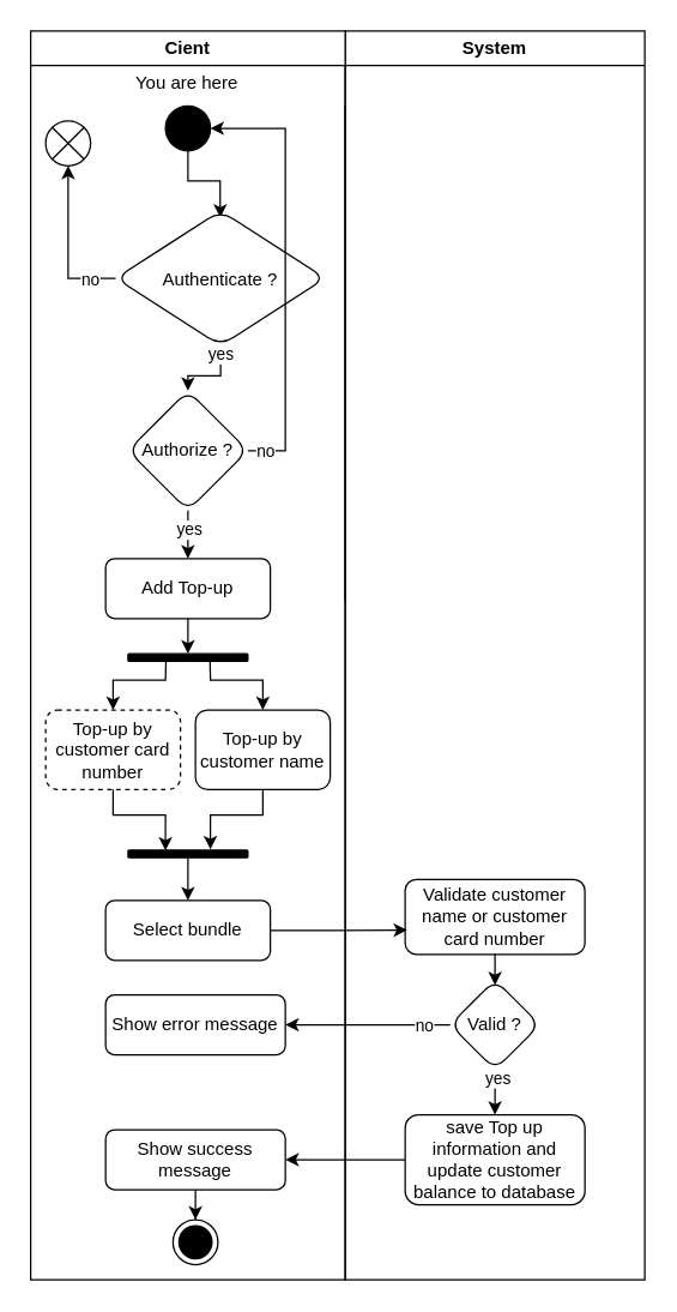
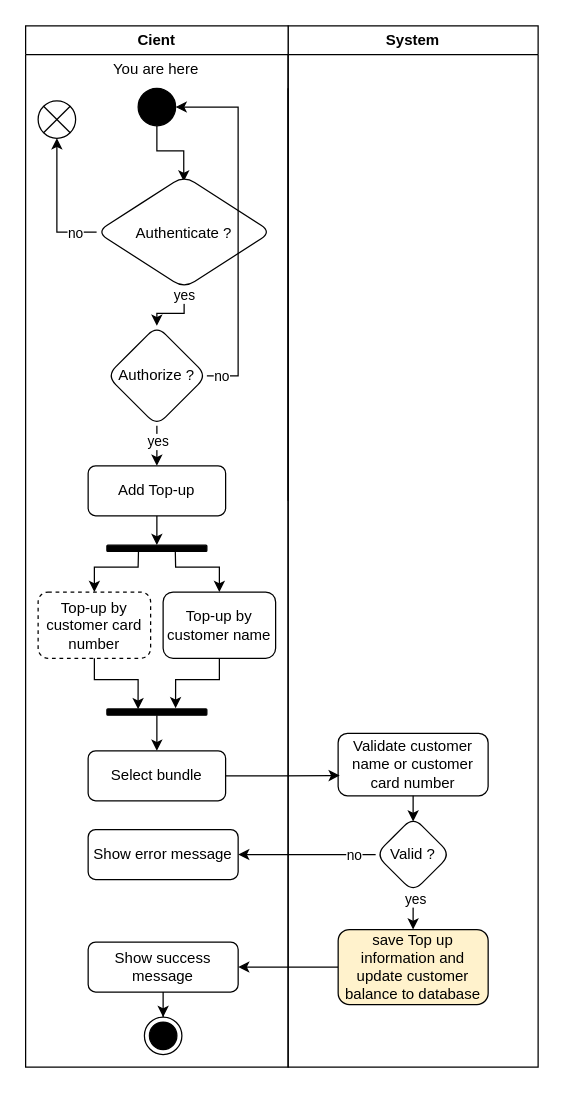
  <mxCell id="0" />
  <mxCell id="1" parent="0" />
  <mxCell id="2" value="System" style="swimlane;whiteSpace=wrap;html=1;startSize=23;" vertex="1" parent="1"><mxGeometry x="230" y="20" width="200" height="833" as="geometry" /></mxCell>
  <mxCell id="3" value="Validate customer name or customer card number" style="whiteSpace=wrap;html=1;rounded=1;" vertex="1" parent="2"><mxGeometry x="40" y="566" width="120" height="50" as="geometry" /></mxCell>
  <mxCell id="4" value="" style="endArrow=none;html=1;rounded=0;" edge="1" parent="1"><mxGeometry width="50" height="50" relative="1" as="geometry"><mxPoint x="230" y="400" as="sourcePoint" /><mxPoint x="230" y="70" as="targetPoint" /></mxGeometry></mxCell>
  <mxCell id="5" style="edgeStyle=orthogonalEdgeStyle;rounded=0;orthogonalLoop=1;jettySize=auto;html=1;entryX=0.498;entryY=0.051;entryDx=0;entryDy=0;entryPerimeter=0;" edge="1" parent="1" source="6" target="11"><mxGeometry relative="1" as="geometry"><mxPoint x="125" y="135" as="targetPoint" /></mxGeometry></mxCell>
  <mxCell id="6" value="" style="ellipse;fillColor=strokeColor;" vertex="1" parent="1"><mxGeometry x="110" y="70" width="30" height="30" as="geometry" /></mxCell>
  <mxCell id="7" style="edgeStyle=orthogonalEdgeStyle;rounded=0;orthogonalLoop=1;jettySize=auto;html=1;entryX=0.5;entryY=1;entryDx=0;entryDy=0;" edge="1" parent="1" source="11" target="12"><mxGeometry relative="1" as="geometry"><Array as="points"><mxPoint x="45" y="185" /></Array></mxGeometry></mxCell>
  <mxCell id="8" value="no" style="edgeLabel;html=1;align=center;verticalAlign=middle;resizable=0;points=[];" vertex="1" connectable="0" parent="7"><mxGeometry x="-0.583" y="-1" relative="1" as="geometry"><mxPoint x="5" y="1" as="offset" /></mxGeometry></mxCell>
  <mxCell id="9" style="edgeStyle=orthogonalEdgeStyle;rounded=0;orthogonalLoop=1;jettySize=auto;html=1;" edge="1" parent="1" source="11" target="17"><mxGeometry relative="1" as="geometry" /></mxCell>
  <mxCell id="10" value="yes" style="edgeLabel;html=1;align=center;verticalAlign=middle;resizable=0;points=[];" vertex="1" connectable="0" parent="9"><mxGeometry x="-0.768" relative="1" as="geometry"><mxPoint as="offset" /></mxGeometry></mxCell>
  <mxCell id="11" value="Authenticate ?" style="rhombus;rounded=1;" vertex="1" parent="1"><mxGeometry x="76.79" y="140" width="140" height="90" as="geometry" /></mxCell>
  <mxCell id="12" value="" style="shape=sumEllipse;perimeter=ellipsePerimeter;whiteSpace=wrap;html=1;backgroundOutline=1;" vertex="1" parent="1"><mxGeometry x="30" y="80" width="30" height="30" as="geometry" /></mxCell>
  <mxCell id="13" style="edgeStyle=orthogonalEdgeStyle;rounded=0;orthogonalLoop=1;jettySize=auto;html=1;entryX=1;entryY=0.5;entryDx=0;entryDy=0;" edge="1" parent="1" source="17" target="6"><mxGeometry relative="1" as="geometry"><Array as="points"><mxPoint x="190" y="300" /><mxPoint x="190" y="85" /></Array></mxGeometry></mxCell>
  <mxCell id="14" value="no" style="edgeLabel;html=1;align=center;verticalAlign=middle;resizable=0;points=[];" vertex="1" connectable="0" parent="13"><mxGeometry x="-0.959" y="2" relative="1" as="geometry"><mxPoint x="5" y="2" as="offset" /></mxGeometry></mxCell>
  <mxCell id="15" style="edgeStyle=orthogonalEdgeStyle;rounded=0;orthogonalLoop=1;jettySize=auto;html=1;entryX=0.5;entryY=0;entryDx=0;entryDy=0;" edge="1" parent="1" source="17" target="20"><mxGeometry relative="1" as="geometry"><Array as="points"><mxPoint x="125" y="350" /><mxPoint x="125" y="350" /></Array></mxGeometry></mxCell>
  <mxCell id="16" value="yes" style="edgeLabel;html=1;align=center;verticalAlign=middle;resizable=0;points=[];" vertex="1" connectable="0" parent="15"><mxGeometry x="-0.212" relative="1" as="geometry"><mxPoint as="offset" /></mxGeometry></mxCell>
  <mxCell id="17" value="Authorize ?" style="rhombus;whiteSpace=wrap;html=1;rounded=1;shadow=0;" vertex="1" parent="1"><mxGeometry x="85" y="260" width="80" height="80" as="geometry" /></mxCell>
  <mxCell id="18" value="You are here" style="text;html=1;strokeColor=none;fillColor=none;align=center;verticalAlign=middle;whiteSpace=wrap;rounded=0;" vertex="1" parent="1"><mxGeometry x="68.4" y="40" width="113.21" height="30" as="geometry" /></mxCell>
  <mxCell id="19" value="" style="edgeStyle=orthogonalEdgeStyle;rounded=0;orthogonalLoop=1;jettySize=auto;html=1;" edge="1" parent="1" source="20" target="22"><mxGeometry relative="1" as="geometry"><mxPoint x="124.97" y="430" as="targetPoint" /></mxGeometry></mxCell>
  <mxCell id="20" value="Add Top-up" style="rounded=1;whiteSpace=wrap;html=1;" vertex="1" parent="1"><mxGeometry x="70.02" y="372" width="109.98" height="40" as="geometry" /></mxCell>
  <mxCell id="21" value="Cient" style="swimlane;whiteSpace=wrap;html=1;startSize=23;" vertex="1" parent="1"><mxGeometry x="20" y="20" width="210" height="833" as="geometry" /></mxCell>
  <mxCell id="22" value="" style="html=1;points=[];perimeter=orthogonalPerimeter;fillColor=strokeColor;rounded=1;shadow=0;rotation=90;" vertex="1" parent="21"><mxGeometry x="102.5" y="378" width="5" height="80" as="geometry" /></mxCell>
  <mxCell id="23" value="Top-up by customer name" style="whiteSpace=wrap;html=1;rounded=1;" vertex="1" parent="21"><mxGeometry x="110" y="453" width="90" height="53" as="geometry" /></mxCell>
  <mxCell id="24" value="Top-up by customer card number" style="whiteSpace=wrap;html=1;rounded=1;dashed=1;" vertex="1" parent="21"><mxGeometry x="10" y="453" width="90" height="53" as="geometry" /></mxCell>
  <mxCell id="25" style="edgeStyle=orthogonalEdgeStyle;rounded=0;sketch=0;orthogonalLoop=1;jettySize=auto;html=1;entryX=0.5;entryY=0;entryDx=0;entryDy=0;" edge="1" parent="21" source="26" target="31"><mxGeometry relative="1" as="geometry" /></mxCell>
  <mxCell id="26" value="" style="html=1;points=[];perimeter=orthogonalPerimeter;fillColor=strokeColor;rounded=1;shadow=0;rotation=90;" vertex="1" parent="21"><mxGeometry x="102.5" y="509" width="5" height="80" as="geometry" /></mxCell>
  <mxCell id="27" value="" style="endArrow=classic;html=1;rounded=0;entryX=0.5;entryY=0;entryDx=0;entryDy=0;exitX=1.023;exitY=0.684;exitDx=0;exitDy=0;exitPerimeter=0;" edge="1" parent="21" source="22" target="24"><mxGeometry width="50" height="50" relative="1" as="geometry"><mxPoint x="100" y="483" as="sourcePoint" /><mxPoint x="150" y="433" as="targetPoint" /><Array as="points"><mxPoint x="90" y="433" /><mxPoint x="55" y="433" /></Array></mxGeometry></mxCell>
  <mxCell id="28" value="" style="endArrow=classic;html=1;rounded=0;sketch=0;entryX=0.5;entryY=0;entryDx=0;entryDy=0;exitX=0.742;exitY=0.316;exitDx=0;exitDy=0;exitPerimeter=0;" edge="1" parent="21" source="22" target="23"><mxGeometry width="50" height="50" relative="1" as="geometry"><mxPoint x="100" y="483" as="sourcePoint" /><mxPoint x="150" y="433" as="targetPoint" /><Array as="points"><mxPoint x="120" y="433" /><mxPoint x="155" y="433" /></Array></mxGeometry></mxCell>
  <mxCell id="29" value="" style="endArrow=classic;html=1;rounded=0;sketch=0;entryX=0.052;entryY=0.688;entryDx=0;entryDy=0;entryPerimeter=0;exitX=0.5;exitY=1;exitDx=0;exitDy=0;" edge="1" parent="21" source="24" target="26"><mxGeometry width="50" height="50" relative="1" as="geometry"><mxPoint x="10" y="533" as="sourcePoint" /><mxPoint x="60" y="483" as="targetPoint" /><Array as="points"><mxPoint x="55" y="523" /><mxPoint x="90" y="523" /></Array></mxGeometry></mxCell>
  <mxCell id="30" value="" style="endArrow=classic;html=1;rounded=0;sketch=0;exitX=0.5;exitY=1;exitDx=0;exitDy=0;entryX=-0.106;entryY=0.313;entryDx=0;entryDy=0;entryPerimeter=0;" edge="1" parent="21" source="23" target="26"><mxGeometry width="50" height="50" relative="1" as="geometry"><mxPoint x="255" y="523" as="sourcePoint" /><mxPoint x="120" y="543" as="targetPoint" /><Array as="points"><mxPoint x="155" y="523" /><mxPoint x="120" y="523" /></Array></mxGeometry></mxCell>
  <mxCell id="31" value="Select bundle" style="rounded=1;whiteSpace=wrap;html=1;" vertex="1" parent="21"><mxGeometry x="50.01" y="580" width="109.98" height="40" as="geometry" /></mxCell>
  <mxCell id="32" style="edgeStyle=orthogonalEdgeStyle;rounded=0;sketch=0;orthogonalLoop=1;jettySize=auto;html=1;entryX=0.011;entryY=0.677;entryDx=0;entryDy=0;entryPerimeter=0;" edge="1" parent="1" source="31" target="3"><mxGeometry relative="1" as="geometry" /></mxCell>
  <mxCell id="33" value="" style="edgeStyle=orthogonalEdgeStyle;rounded=0;orthogonalLoop=1;jettySize=auto;html=1;" edge="1" parent="1" source="37" target="38"><mxGeometry relative="1" as="geometry" /></mxCell>
  <mxCell id="34" value="no" style="edgeLabel;html=1;align=center;verticalAlign=middle;resizable=0;points=[];" vertex="1" connectable="0" parent="33"><mxGeometry x="-0.675" relative="1" as="geometry"><mxPoint as="offset" /></mxGeometry></mxCell>
  <mxCell id="35" value="" style="edgeStyle=orthogonalEdgeStyle;rounded=0;orthogonalLoop=1;jettySize=auto;html=1;" edge="1" parent="1" source="37" target="40"><mxGeometry relative="1" as="geometry" /></mxCell>
  <mxCell id="36" value="yes" style="edgeLabel;html=1;align=center;verticalAlign=middle;resizable=0;points=[];" vertex="1" connectable="0" parent="35"><mxGeometry x="-0.765" y="1" relative="1" as="geometry"><mxPoint as="offset" /></mxGeometry></mxCell>
  <mxCell id="37" value="Valid ?" style="rhombus;whiteSpace=wrap;html=1;rounded=1;" vertex="1" parent="1"><mxGeometry x="300.03" y="653" width="60" height="60" as="geometry" /></mxCell>
  <mxCell id="38" value="Show error message" style="whiteSpace=wrap;html=1;rounded=1;" vertex="1" parent="1"><mxGeometry x="70.02" y="663" width="120" height="40" as="geometry" /></mxCell>
  <mxCell id="39" value="" style="edgeStyle=orthogonalEdgeStyle;rounded=0;orthogonalLoop=1;jettySize=auto;html=1;" edge="1" parent="1" source="40" target="42"><mxGeometry relative="1" as="geometry" /></mxCell>
- <mxCell id="40" value="save Top up information and update customer balance to database" style="whiteSpace=wrap;html=1;rounded=1;" vertex="1" parent="1"><mxGeometry x="270.03" y="743" width="120" height="60" as="geometry" /></mxCell>
+ <mxCell id="40" value="save Top up information and update customer balance to database" style="whiteSpace=wrap;html=1;rounded=1;fillColor=#fff2cc;" vertex="1" parent="1"><mxGeometry x="270.03" y="743" width="120" height="60" as="geometry" /></mxCell>
  <mxCell id="41" style="edgeStyle=orthogonalEdgeStyle;rounded=0;orthogonalLoop=1;jettySize=auto;html=1;entryX=0.5;entryY=0;entryDx=0;entryDy=0;" edge="1" parent="1" source="42" target="43"><mxGeometry relative="1" as="geometry" /></mxCell>
  <mxCell id="42" value="Show success message" style="whiteSpace=wrap;html=1;rounded=1;" vertex="1" parent="1"><mxGeometry x="70.03" y="753" width="120" height="40" as="geometry" /></mxCell>
  <mxCell id="43" value="" style="ellipse;html=1;shape=endState;fillColor=strokeColor;" vertex="1" parent="1"><mxGeometry x="115.02" y="813" width="30" height="30" as="geometry" /></mxCell>
  <mxCell id="44" value="" style="edgeStyle=orthogonalEdgeStyle;rounded=0;sketch=0;orthogonalLoop=1;jettySize=auto;html=1;entryX=0.5;entryY=0.06;entryDx=0;entryDy=0;entryPerimeter=0;exitX=0.5;exitY=1;exitDx=0;exitDy=0;" edge="1" parent="1" source="3" target="37"><mxGeometry relative="1" as="geometry"><mxPoint x="330" y="643" as="sourcePoint" /><mxPoint x="330" y="653" as="targetPoint" /><Array as="points" /></mxGeometry></mxCell>
